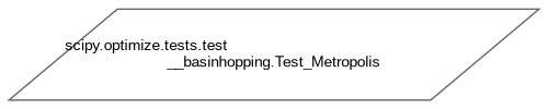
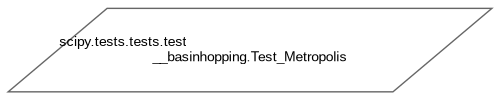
  digraph {
    rankdir=LR
    fontname="Liberation Sans"
-   n1 [color=grey40 fillcolor=white fontname="Liberation Sans" fontsize=10 height=0.2 label="scipy.optimize.tests.test\l__basinhopping.Test_Metropolis" shape=parallelogram style=filled width=0.4]
+   n1 [color=grey40 fillcolor=white fontname="Liberation Sans" fontsize=10 height=0.2 label="scipy.tests.tests.test\l__basinhopping.Test_Metropolis" shape=parallelogram style=filled width=0.4]
  }
